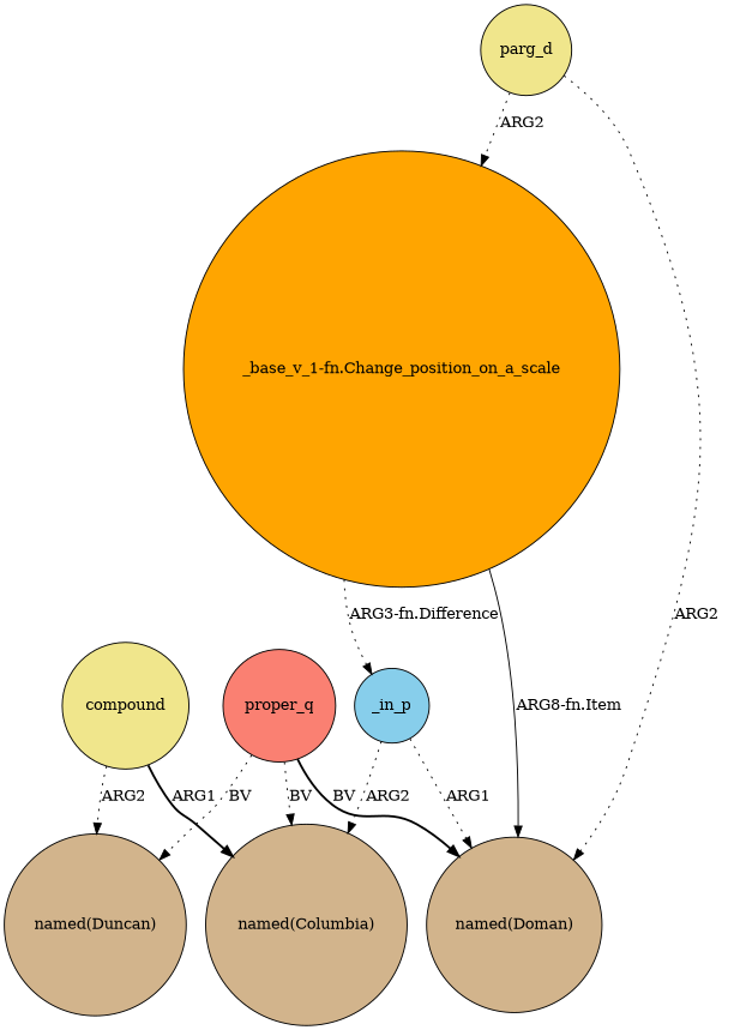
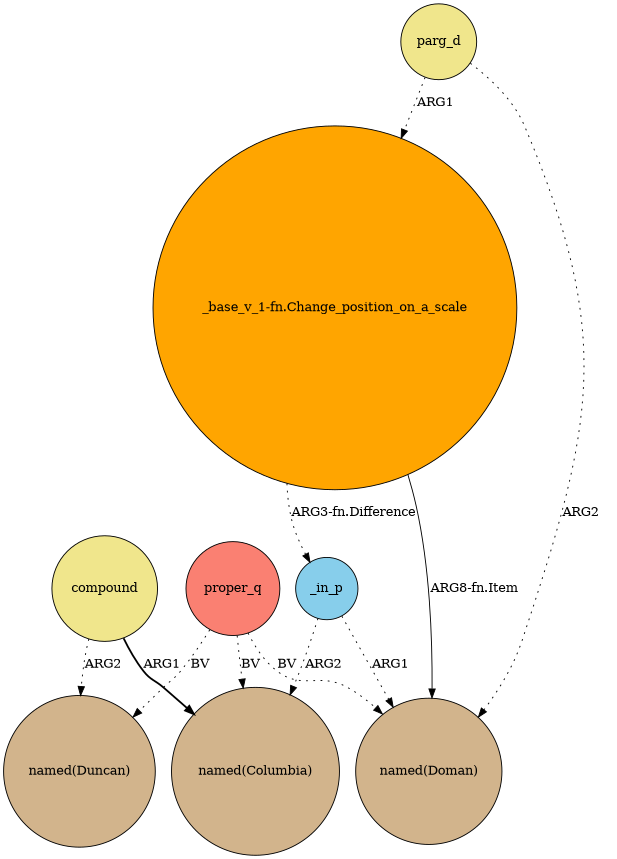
  digraph {
    node [fillcolor=tan shape=circle style=filled]
    edge [style=dotted]
    compound [fillcolor=khaki]
    "named(Duncan)"
    "named(Columbia)"
    proper_q [fillcolor=salmon]
    "named(Doman)"
    _in_p [fillcolor=skyblue]
    parg_d [fillcolor=khaki]
    "_base_v_1-fn.Change_position_on_a_scale" [fillcolor=orange]
    compound -> "named(Duncan)" [label=ARG2]
    compound -> "named(Columbia)" [label=ARG1 style=bold]
    proper_q -> "named(Duncan)" [label=BV]
    proper_q -> "named(Columbia)" [label=BV]
-   proper_q -> "named(Doman)" [label=BV style=bold]
+   proper_q -> "named(Doman)" [label=BV]
    _in_p -> "named(Columbia)" [label=ARG2]
    _in_p -> "named(Doman)" [label=ARG1]
    parg_d -> "named(Doman)" [label=ARG2]
-   parg_d -> "_base_v_1-fn.Change_position_on_a_scale" [label=ARG2]
+   parg_d -> "_base_v_1-fn.Change_position_on_a_scale" [label=ARG1]
    "_base_v_1-fn.Change_position_on_a_scale" -> "named(Doman)" [label="ARG8-fn.Item" style=solid]
    "_base_v_1-fn.Change_position_on_a_scale" -> _in_p [label="ARG3-fn.Difference"]
  }
